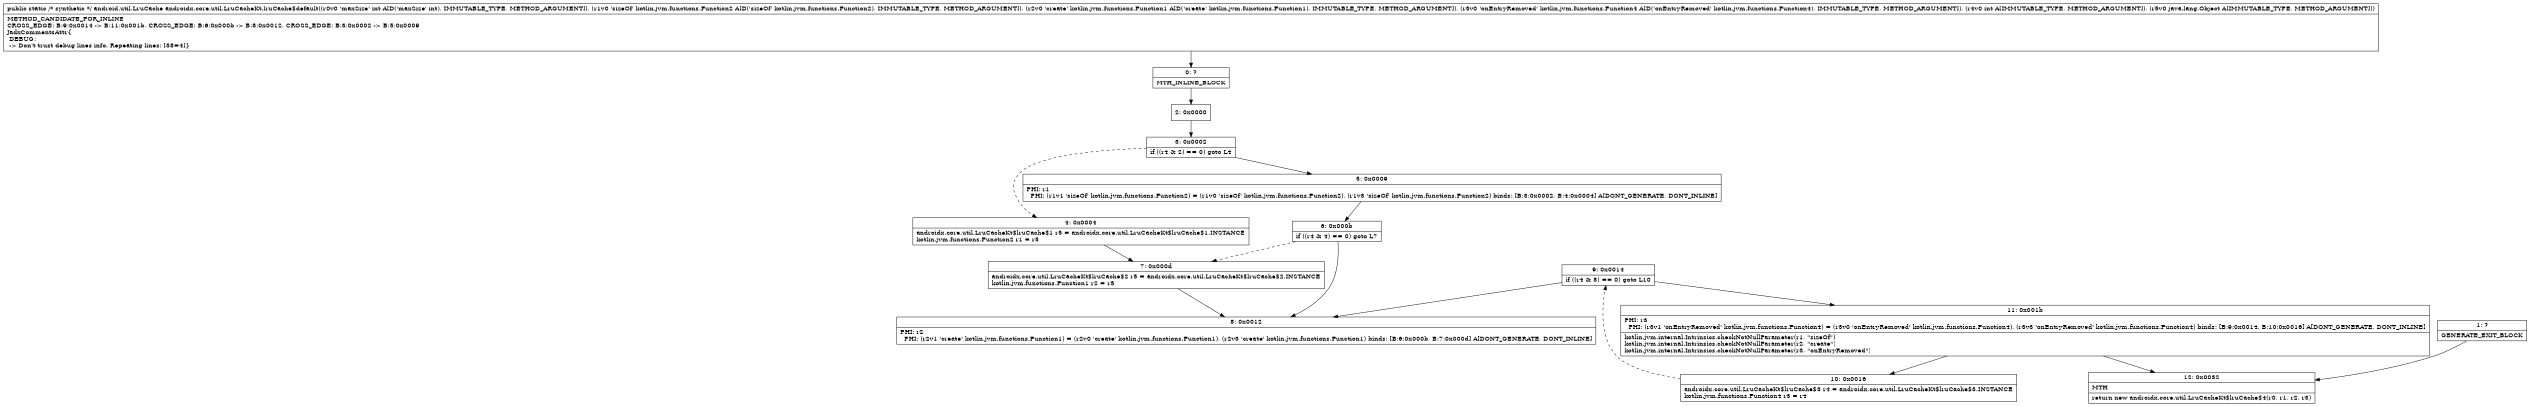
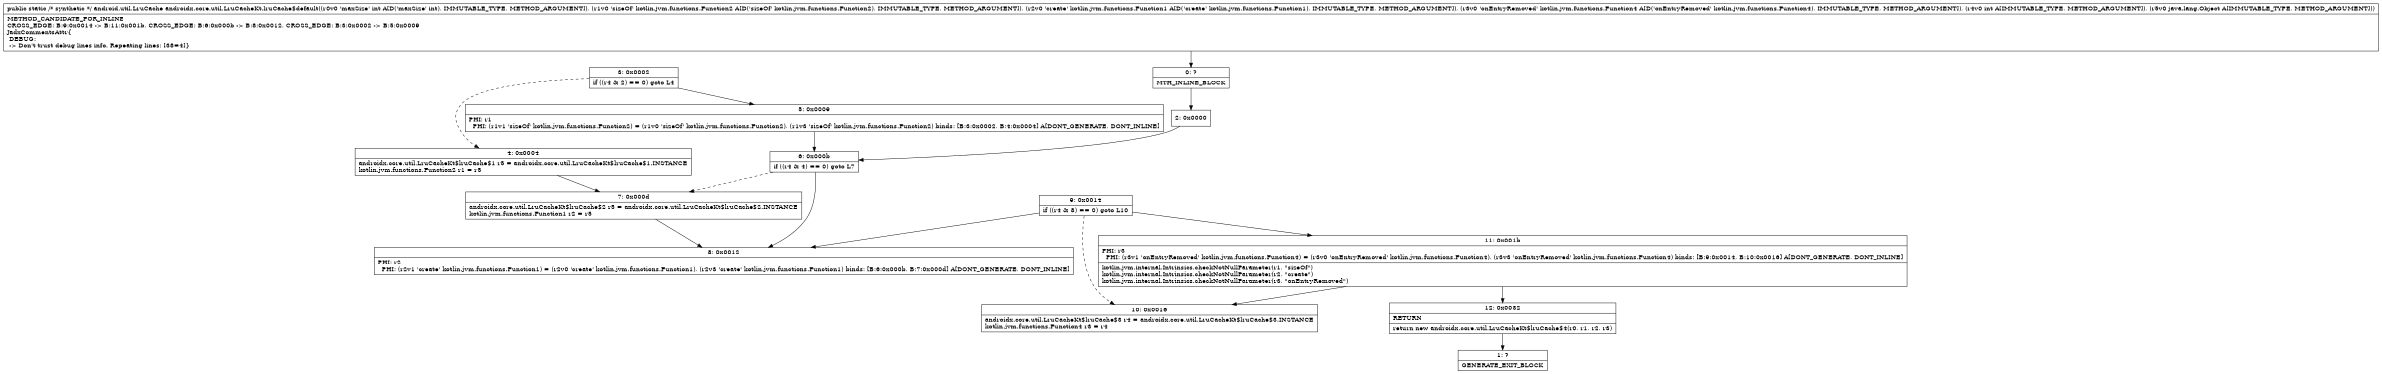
  digraph {
    node [shape=record]
    n1 [label="{0\:\ ?|MTH_INLINE_BLOCK\l}"]
    n2 [label="{2\:\ 0x0000}"]
    n3 [label="{3\:\ 0x0002|if ((r4 & 2) == 0) goto L4\l}"]
    n4 [label="{4\:\ 0x0004|androidx.core.util.LruCacheKt$lruCache$1 r5 = androidx.core.util.LruCacheKt$lruCache$1.INSTANCE\lkotlin.jvm.functions.Function2 r1 = r5\l}"]
    n5 [label="{5\:\ 0x0009|PHI: r1 \l  PHI: (r1v1 'sizeOf' kotlin.jvm.functions.Function2) = (r1v0 'sizeOf' kotlin.jvm.functions.Function2), (r1v3 'sizeOf' kotlin.jvm.functions.Function2) binds: [B:3:0x0002, B:4:0x0004] A[DONT_GENERATE, DONT_INLINE]\l}"]
    n6 [label="{7\:\ 0x000d|androidx.core.util.LruCacheKt$lruCache$2 r5 = androidx.core.util.LruCacheKt$lruCache$2.INSTANCE\lkotlin.jvm.functions.Function1 r2 = r5\l}"]
    n7 [label="{6\:\ 0x000b|if ((r4 & 4) == 0) goto L7\l}"]
    n8 [label="{8\:\ 0x0012|PHI: r2 \l  PHI: (r2v1 'create' kotlin.jvm.functions.Function1) = (r2v0 'create' kotlin.jvm.functions.Function1), (r2v3 'create' kotlin.jvm.functions.Function1) binds: [B:6:0x000b, B:7:0x000d] A[DONT_GENERATE, DONT_INLINE]\l}"]
    n9 [label="{9\:\ 0x0014|if ((r4 & 8) == 0) goto L10\l}"]
    n10 [label="{10\:\ 0x0016|androidx.core.util.LruCacheKt$lruCache$3 r4 = androidx.core.util.LruCacheKt$lruCache$3.INSTANCE\lkotlin.jvm.functions.Function4 r3 = r4\l}"]
    n11 [label="{11\:\ 0x001b|PHI: r3 \l  PHI: (r3v1 'onEntryRemoved' kotlin.jvm.functions.Function4) = (r3v0 'onEntryRemoved' kotlin.jvm.functions.Function4), (r3v3 'onEntryRemoved' kotlin.jvm.functions.Function4) binds: [B:9:0x0014, B:10:0x0016] A[DONT_GENERATE, DONT_INLINE]\l|kotlin.jvm.internal.Intrinsics.checkNotNullParameter(r1, \"sizeOf\")\lkotlin.jvm.internal.Intrinsics.checkNotNullParameter(r2, \"create\")\lkotlin.jvm.internal.Intrinsics.checkNotNullParameter(r3, \"onEntryRemoved\")\l}"]
-   n12 [label="{12\:\ 0x0032|MTH\l|return new androidx.core.util.LruCacheKt$lruCache$4(r0, r1, r2, r3)\l}"]
+   n12 [label="{12\:\ 0x0032|RETURN\l|return new androidx.core.util.LruCacheKt$lruCache$4(r0, r1, r2, r3)\l}"]
    n13 [label="{1\:\ ?|GENERATE_EXIT_BLOCK\l}"]
    n14 [label="{public static \/* synthetic *\/ android.util.LruCache androidx.core.util.LruCacheKt.lruCache$default((r0v0 'maxSize' int A[D('maxSize' int), IMMUTABLE_TYPE, METHOD_ARGUMENT]), (r1v0 'sizeOf' kotlin.jvm.functions.Function2 A[D('sizeOf' kotlin.jvm.functions.Function2), IMMUTABLE_TYPE, METHOD_ARGUMENT]), (r2v0 'create' kotlin.jvm.functions.Function1 A[D('create' kotlin.jvm.functions.Function1), IMMUTABLE_TYPE, METHOD_ARGUMENT]), (r3v0 'onEntryRemoved' kotlin.jvm.functions.Function4 A[D('onEntryRemoved' kotlin.jvm.functions.Function4), IMMUTABLE_TYPE, METHOD_ARGUMENT]), (r4v0 int A[IMMUTABLE_TYPE, METHOD_ARGUMENT]), (r5v0 java.lang.Object A[IMMUTABLE_TYPE, METHOD_ARGUMENT]))  | METHOD_CANDIDATE_FOR_INLINE\lCROSS_EDGE: B:9:0x0014 \-\> B:11:0x001b, CROSS_EDGE: B:6:0x000b \-\> B:8:0x0012, CROSS_EDGE: B:3:0x0002 \-\> B:5:0x0009\lJadxCommentsAttr\{\l DEBUG: \l \-\> Don't trust debug lines info. Repeating lines: [38=4]\}\l}"]
    n1 -> n2
-   n2 -> n3
+   n2 -> n7
    n3 -> n4 [style=dashed]
    n3 -> n5
    n4 -> n6
    n5 -> n7
    n6 -> n8
    n7 -> n6 [style=dashed]
    n7 -> n8
    n9 -> n8
-   n10 -> n9 [style=dashed]
+   n9 -> n10 [style=dashed]
    n9 -> n11
    n11 -> n10
    n11 -> n12
-   n13 -> n12
+   n12 -> n13
    n14 -> n1
  }
